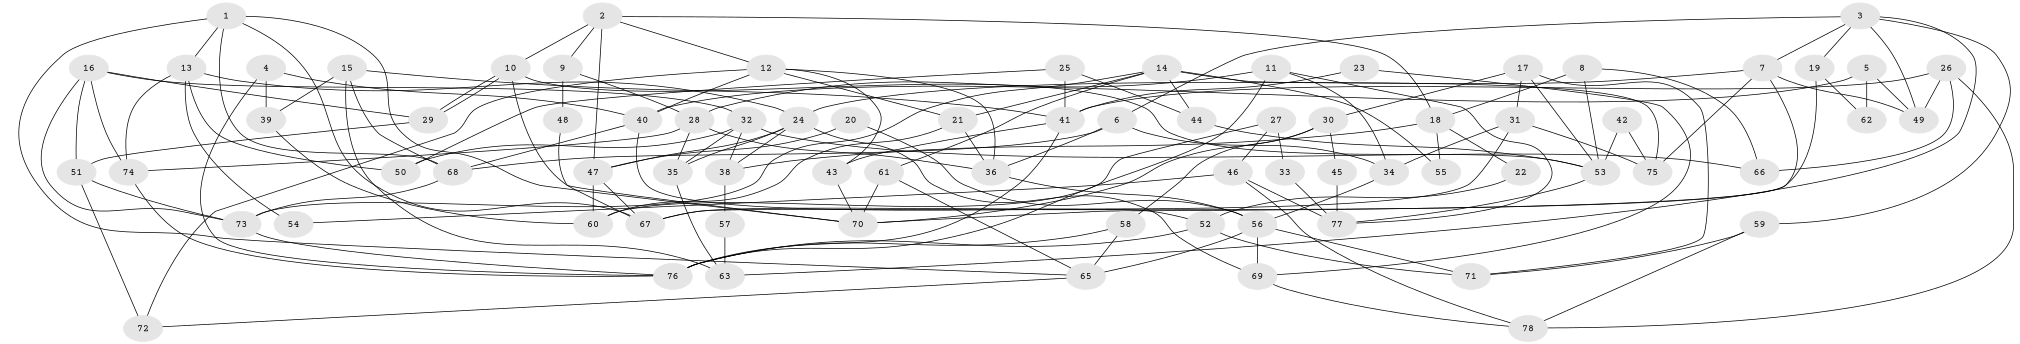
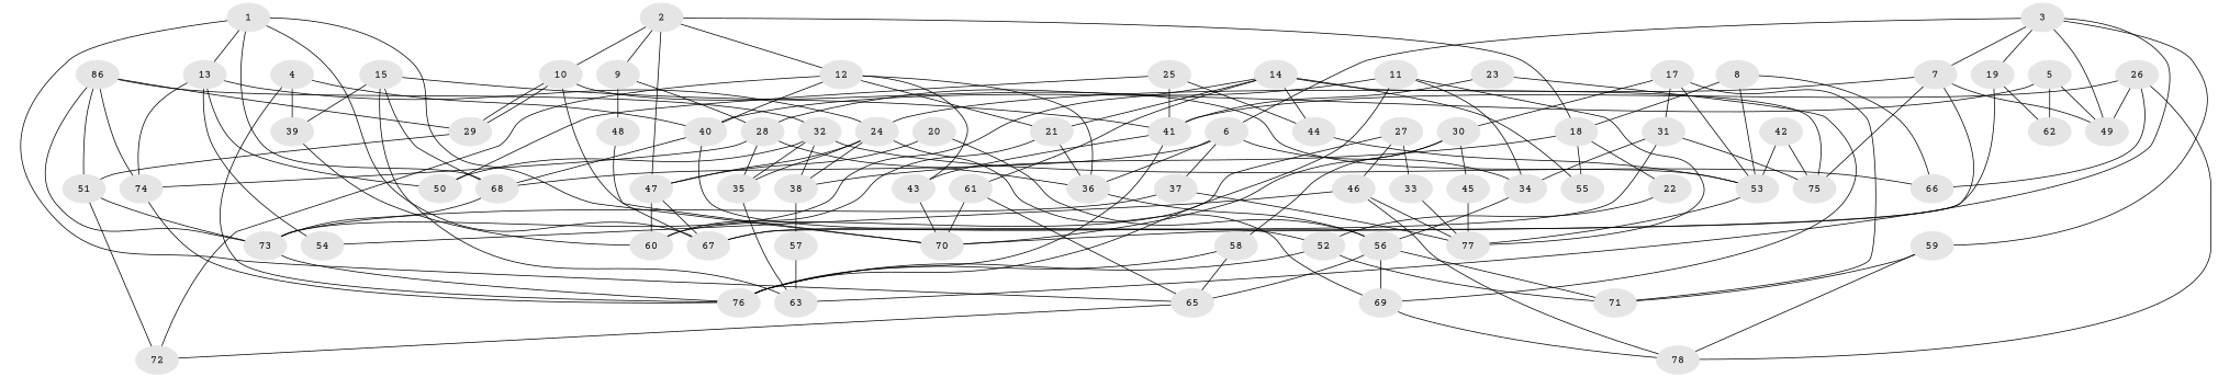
  graph {
    fontname="Courier Prime"
    node [color=gray90 fontname="Courier Prime" style=filled]
    edge [fontname="Courier Prime"]
    1
    13
    65
    67
    68
    70
    24
    50
    54
    74
    72
    73
    2
    9
    10
    12
    18
    47
    28
    48
    53
    29
    40
    36
    21
    43
    55
    22
    38
    60
    3
    6
    7
    19
    49
    59
    63
    34
+   37
    75
    62
    71
    78
    4
    39
    76
    52
    5
    56
    77
    69
    35
    8
    66
    51
    11
    14
    44
    61
    15
    41
-   16
+   16 [label=86]
    32
    17
    30
    31
    45
    58
    57
    20
    23
    25
    26
    27
    33
    46
    42
    1 -- 13
    1 -- 65
    1 -- 67
    1 -- 68
    1 -- 70
    13 -- 24
    13 -- 50
    13 -- 54
    13 -- 74
    65 -- 72
    68 -- 73
    24 -- 47
    24 -- 38
    24 -- 69
    24 -- 35
    74 -- 76
    73 -- 76
    2 -- 9
    2 -- 10
    2 -- 12
    2 -- 18
    2 -- 47
    9 -- 28
    9 -- 48
    10 -- 70
    10 -- 53
    10 -- 29
    10 -- 29
    12 -- 72
    12 -- 40
    12 -- 36
    12 -- 21
    12 -- 43
    18 -- 55
    18 -- 22
    18 -- 38
    47 -- 67
    47 -- 60
    28 -- 74
    28 -- 36
    28 -- 35
    48 -- 67
    53 -- 77
    29 -- 51
    40 -- 68
    40 -- 52
    36 -- 56
    21 -- 36
    21 -- 60
    43 -- 70
    22 -- 52
    38 -- 57
    3 -- 6
    3 -- 7
    3 -- 19
    3 -- 49
    3 -- 59
    3 -- 63
    6 -- 68
    6 -- 36
    6 -- 34
+   6 -- 37
    7 -- 70
    7 -- 24
    7 -- 49
    7 -- 75
    19 -- 67
    19 -- 62
    59 -- 71
    59 -- 78
    34 -- 56
+   37 -- 73
+   37 -- 77
    4 -- 40
    4 -- 39
    4 -- 76
    39 -- 60
    52 -- 71
    52 -- 76
    5 -- 40
    5 -- 49
    5 -- 62
    56 -- 65
    56 -- 71
    56 -- 69
    69 -- 78
    35 -- 63
    8 -- 18
    8 -- 53
    8 -- 66
    51 -- 72
    51 -- 73
    11 -- 28
    11 -- 34
    11 -- 76
    11 -- 77
    14 -- 73
    14 -- 21
    14 -- 55
    14 -- 75
    14 -- 44
    14 -- 61
    44 -- 53
    61 -- 65
    61 -- 70
    15 -- 68
    15 -- 63
    15 -- 39
    15 -- 41
    41 -- 43
    41 -- 76
    16 -- 74
    16 -- 73
    16 -- 29
    16 -- 51
    16 -- 32
    32 -- 50
    32 -- 38
    32 -- 35
    32 -- 66
    17 -- 53
    17 -- 71
    17 -- 30
    17 -- 31
    30 -- 70
    30 -- 45
    30 -- 58
    31 -- 67
    31 -- 34
    31 -- 75
    45 -- 77
    58 -- 65
    58 -- 76
    57 -- 63
    20 -- 47
    20 -- 56
    23 -- 69
    23 -- 41
    25 -- 50
    25 -- 44
    25 -- 41
    26 -- 49
    26 -- 78
    26 -- 66
    26 -- 41
    27 -- 60
    27 -- 33
    27 -- 46
    33 -- 77
    46 -- 54
    46 -- 78
    46 -- 77
    42 -- 53
    42 -- 75
  }
